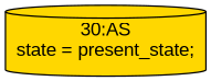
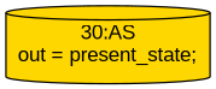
  strict digraph {
    fontname="Liberation Sans"
-   n1 [ast="<pyverilog.vparser.ast.Assign object at 0x7f56fe8f97d0>" def_var="['out']" fillcolor=gold label="30:AS\nstate = present_state;" statements="[]" style=filled typ=Assign use_var="['present_state']" color=black shape=cylinder fontname="Liberation Sans"]
+   n1 [ast="<pyverilog.vparser.ast.Assign object at 0x7f56fe8f97d0>" def_var="['out']" fillcolor=gold label="30:AS\nout = present_state;" statements="[]" style=filled typ=Assign use_var="['present_state']" color=black shape=cylinder fontname="Liberation Sans"]
  }
